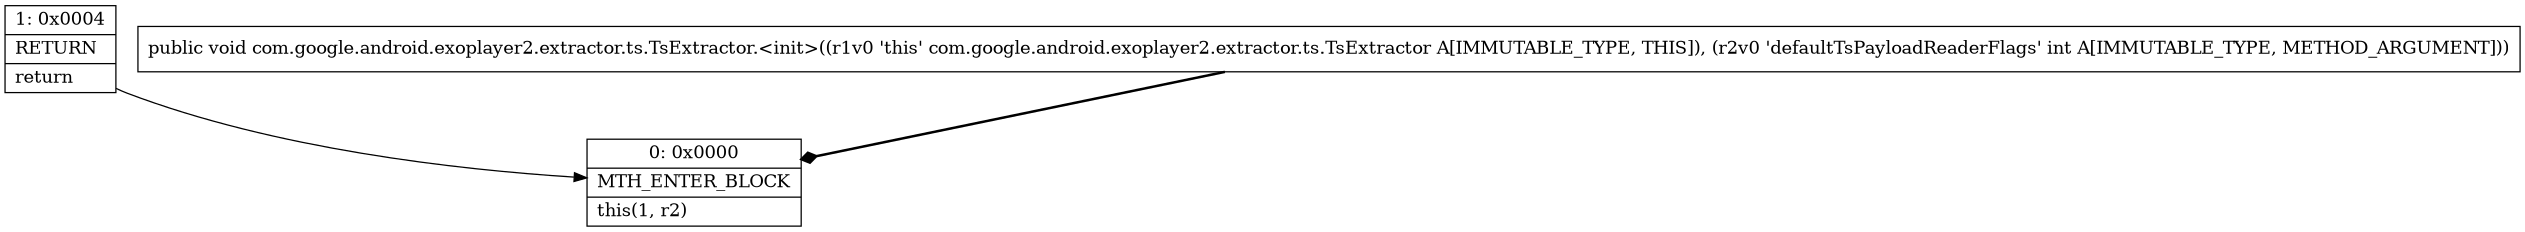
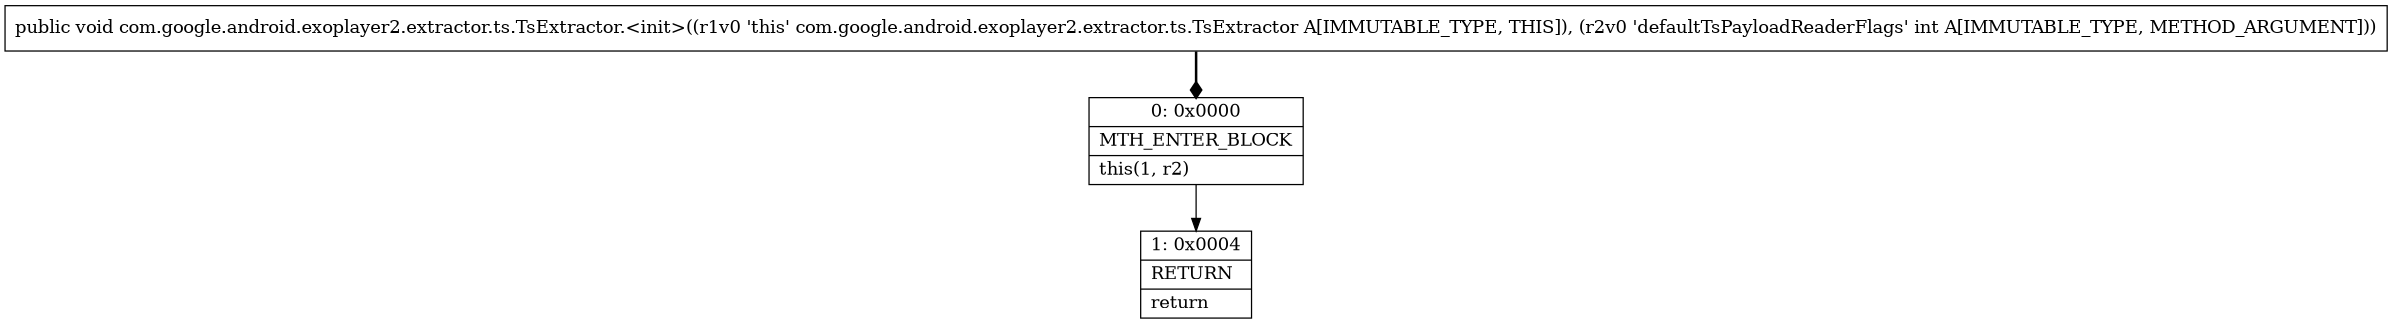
  digraph {
    node [shape=record]
    n1 [label="{0\:\ 0x0000|MTH_ENTER_BLOCK\l|this(1, r2)\l}"]
    n2 [label="{1\:\ 0x0004|RETURN\l|return\l}"]
    n3 [label="{public void com.google.android.exoplayer2.extractor.ts.TsExtractor.\<init\>((r1v0 'this' com.google.android.exoplayer2.extractor.ts.TsExtractor A[IMMUTABLE_TYPE, THIS]), (r2v0 'defaultTsPayloadReaderFlags' int A[IMMUTABLE_TYPE, METHOD_ARGUMENT])) }"]
-   n2 -> n1 [style=solid arrowhead=normal]
+   n1 -> n2 [style=solid arrowhead=normal]
    n3 -> n1 [style=bold arrowhead=diamond]
  }
